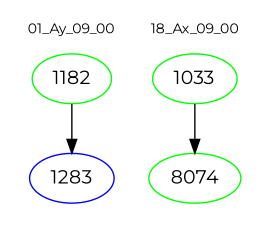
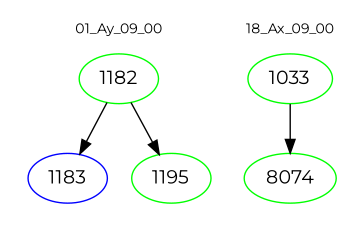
  digraph {
    fontname=Montserrat
    node [color=green fontname=Montserrat]
    edge [color=black fontname=Montserrat]
    n1 [label=1182]
-   n2 [color=blue label=1283]
+   n2 [color=blue label=1183]
+   n3 [label=1195]
    n4 [label=1033]
    n5 [label=8074]
    subgraph cluster_1 {
      color=white
      fontsize=10
      label="01_Ay_09_00"
      n1
      n2
+     n3
    }
    subgraph cluster_2 {
      color=white
      fontsize=10
      label="18_Ax_09_00"
      n4
      n5
    }
    n1 -> n2
+   n1 -> n3
    n4 -> n5
  }
